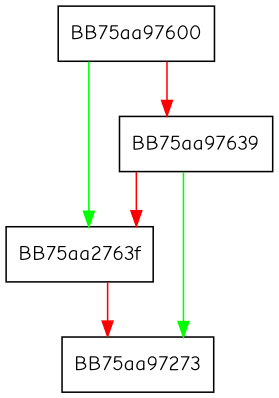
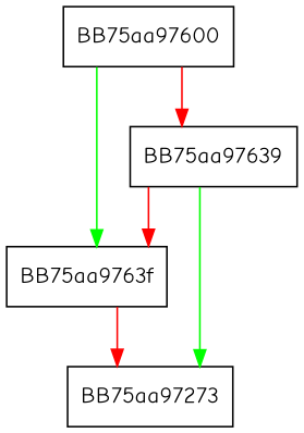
  digraph {
    fontname="Comic Neue"
    splines=ortho
    node [fontname="Comic Neue" shape=box]
    edge [color=red fontname="Comic Neue"]
    BB75aa97600
-   BB75aa9763f [label=BB75aa2763f]
+   BB75aa9763f
    n3 [label=BB75aa97639]
    n4 [label=BB75aa97273]
    BB75aa97600 -> BB75aa9763f [color=green]
    BB75aa97600 -> n3
    BB75aa9763f -> n4
    n3 -> BB75aa9763f
    n3 -> n4 [color=green]
  }
